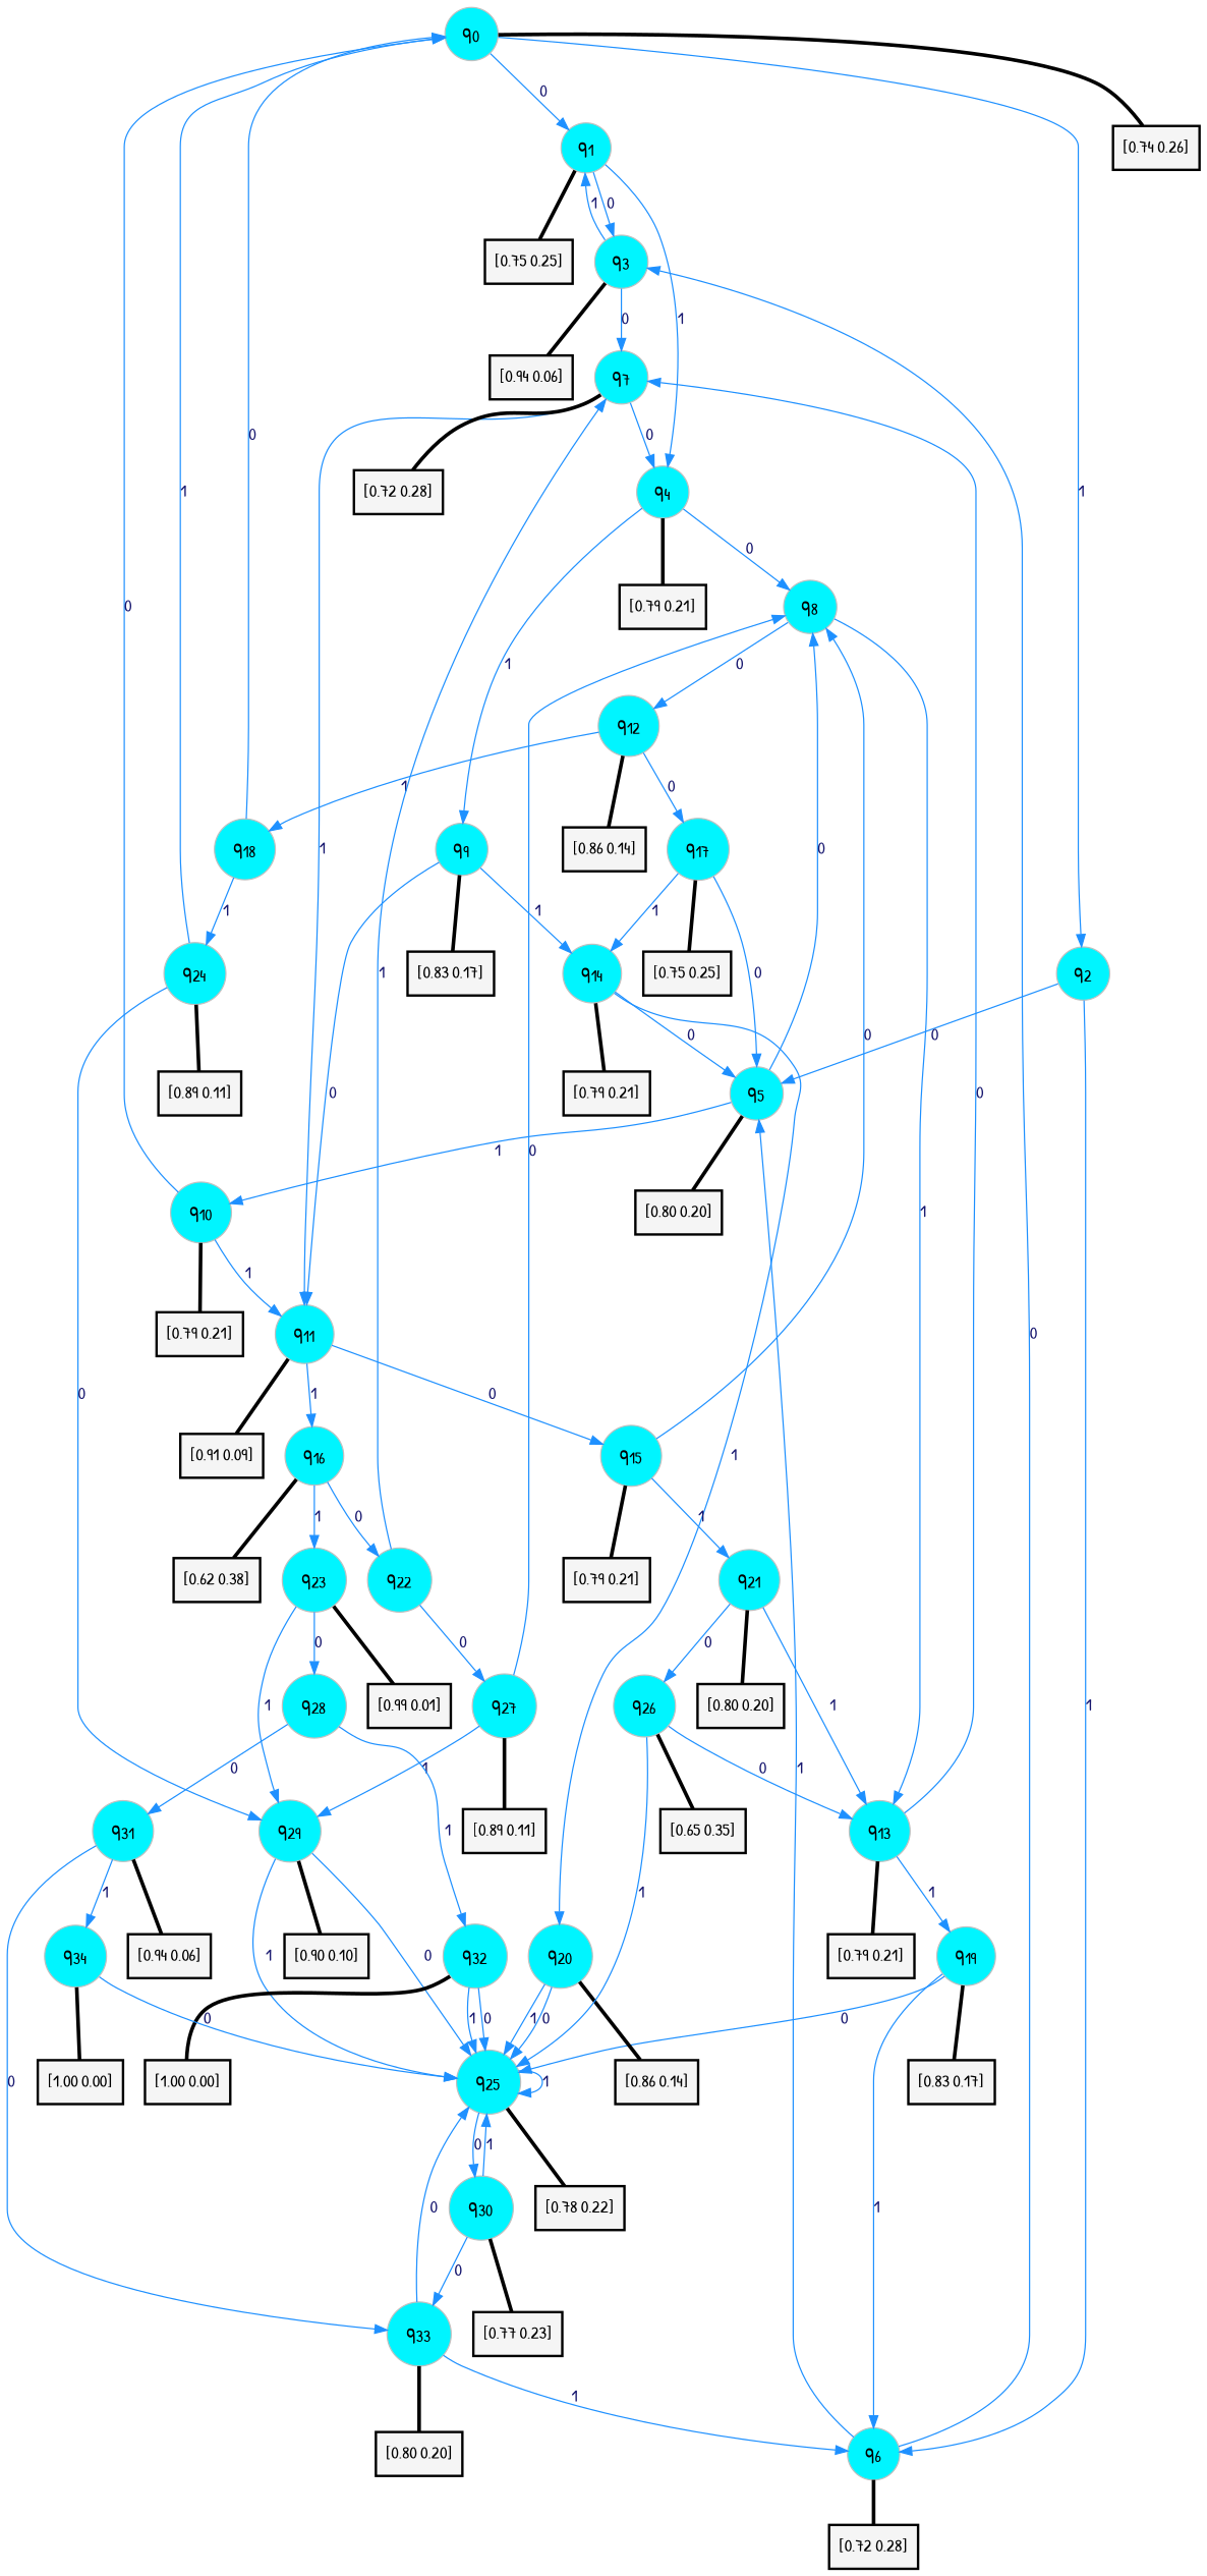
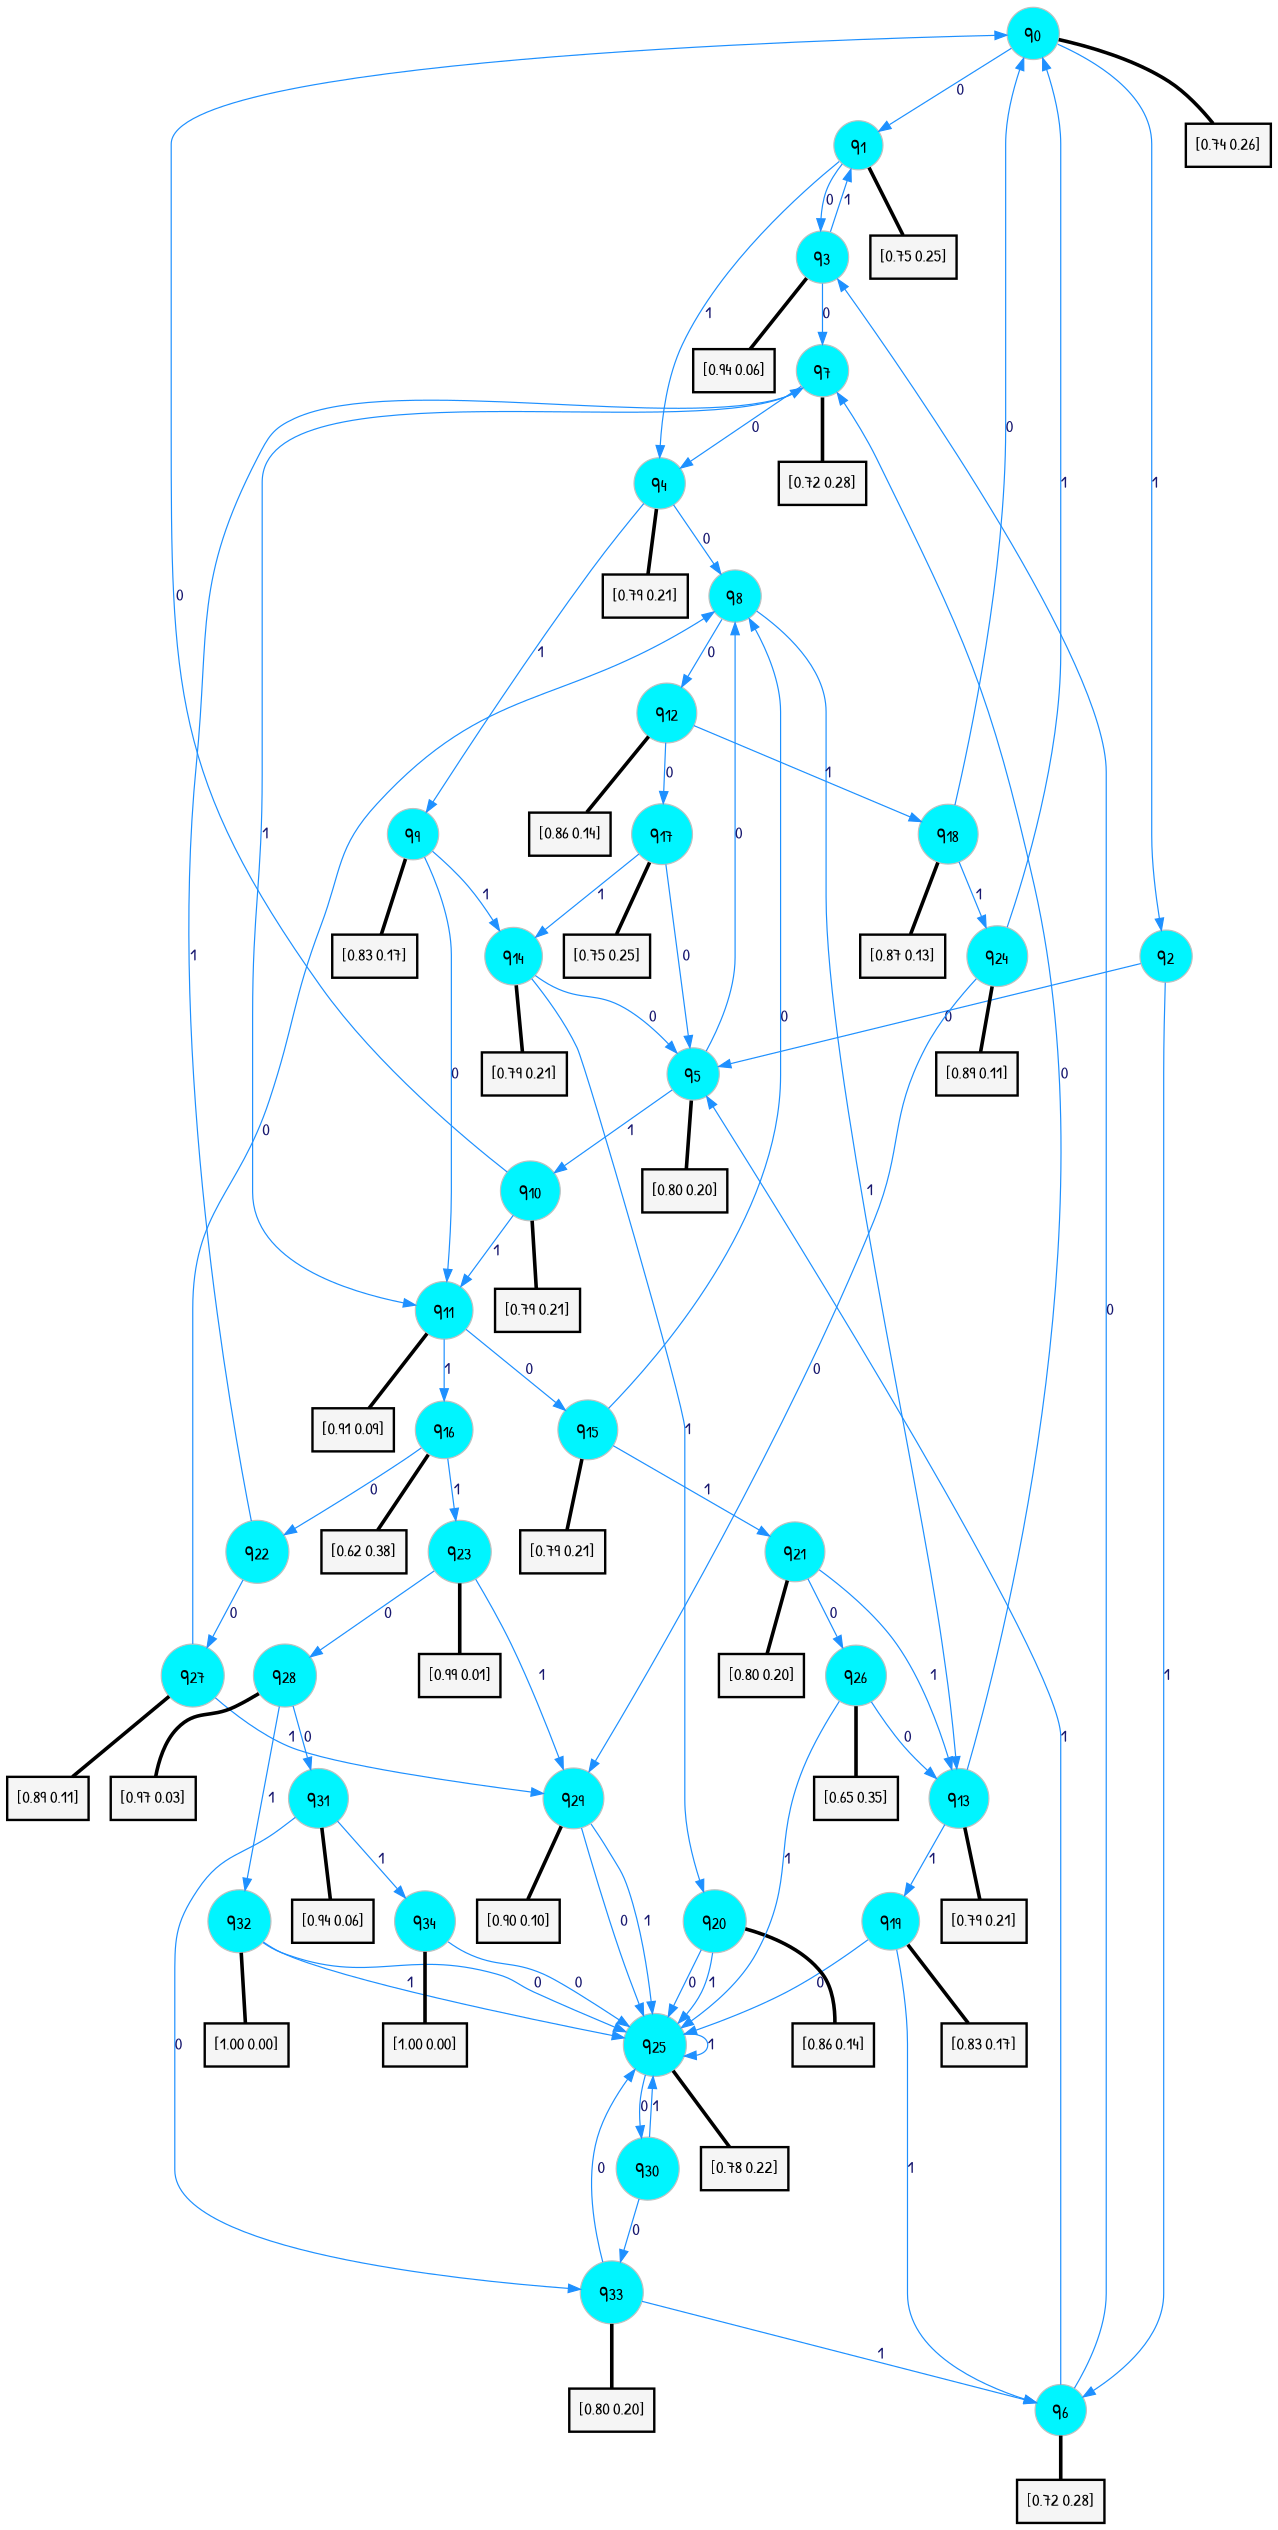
  digraph {
    fontname="Patrick Hand"
    rankdir=TD
    node [color=gray fillcolor=turquoise1 fontcolor=black fontname="Patrick Hand" fontsize=16 fontweight=bold shape=circle style=filled]
    edge [arrowsize=1 color=dodgerblue1 fontcolor=midnightblue fontname="Patrick Hand" fontweight=bold penwidth=1 style=solid weight=20]
    n1 [label=<q<SUB>0</SUB>>]
    n2 [label=<q<SUB>1</SUB>>]
    n3 [label=<q<SUB>2</SUB>>]
    n4 [color=black fillcolor=whitesmoke fontsize=14 label="[0.74 0.26]" penwidth=2 shape=box]
    n5 [label=<q<SUB>3</SUB>>]
    n6 [label=<q<SUB>4</SUB>>]
    n7 [color=black fillcolor=whitesmoke fontsize=14 label="[0.75 0.25]" penwidth=2 shape=box]
    n8 [label=<q<SUB>5</SUB>>]
    n9 [label=<q<SUB>6</SUB>>]
    n10 [label=<q<SUB>7</SUB>>]
    n11 [color=black fillcolor=whitesmoke fontsize=14 label="[0.94 0.06]" penwidth=2 shape=box]
    n12 [label=<q<SUB>8</SUB>>]
    n13 [label=<q<SUB>9</SUB>>]
    n14 [color=black fillcolor=whitesmoke fontsize=14 label="[0.79 0.21]" penwidth=2 shape=box]
    n15 [label=<q<SUB>10</SUB>>]
    n16 [color=black fillcolor=whitesmoke fontsize=14 label="[0.80 0.20]" penwidth=2 shape=box]
    n17 [color=black fillcolor=whitesmoke fontsize=14 label="[0.72 0.28]" penwidth=2 shape=box]
    n18 [label=<q<SUB>11</SUB>>]
    n19 [color=black fillcolor=whitesmoke fontsize=14 label="[0.72 0.28]" penwidth=2 shape=box]
    n20 [label=<q<SUB>12</SUB>>]
    n21 [label=<q<SUB>13</SUB>>]
    n22 [label=<q<SUB>14</SUB>>]
    n23 [color=black fillcolor=whitesmoke fontsize=14 label="[0.83 0.17]" penwidth=2 shape=box]
    n24 [color=black fillcolor=whitesmoke fontsize=14 label="[0.79 0.21]" penwidth=2 shape=box]
    n25 [label=<q<SUB>15</SUB>>]
    n26 [label=<q<SUB>16</SUB>>]
    n27 [color=black fillcolor=whitesmoke fontsize=14 label="[0.91 0.09]" penwidth=2 shape=box]
    n28 [label=<q<SUB>17</SUB>>]
    n29 [label=<q<SUB>18</SUB>>]
    n30 [color=black fillcolor=whitesmoke fontsize=14 label="[0.86 0.14]" penwidth=2 shape=box]
    n31 [label=<q<SUB>19</SUB>>]
    n32 [color=black fillcolor=whitesmoke fontsize=14 label="[0.79 0.21]" penwidth=2 shape=box]
    n33 [label=<q<SUB>20</SUB>>]
    n34 [color=black fillcolor=whitesmoke fontsize=14 label="[0.79 0.21]" penwidth=2 shape=box]
    n35 [label=<q<SUB>21</SUB>>]
    n36 [color=black fillcolor=whitesmoke fontsize=14 label="[0.79 0.21]" penwidth=2 shape=box]
    n37 [label=<q<SUB>22</SUB>>]
    n38 [label=<q<SUB>23</SUB>>]
    n39 [color=black fillcolor=whitesmoke fontsize=14 label="[0.62 0.38]" penwidth=2 shape=box]
    n40 [color=black fillcolor=whitesmoke fontsize=14 label="[0.75 0.25]" penwidth=2 shape=box]
    n41 [label=<q<SUB>24</SUB>>]
+   n42 [color=black fillcolor=whitesmoke fontsize=14 label="[0.87 0.13]" penwidth=2 shape=box]
    n43 [label=<q<SUB>25</SUB>>]
    n44 [color=black fillcolor=whitesmoke fontsize=14 label="[0.83 0.17]" penwidth=2 shape=box]
    n45 [color=black fillcolor=whitesmoke fontsize=14 label="[0.86 0.14]" penwidth=2 shape=box]
    n46 [label=<q<SUB>26</SUB>>]
    n47 [color=black fillcolor=whitesmoke fontsize=14 label="[0.80 0.20]" penwidth=2 shape=box]
    n48 [label=<q<SUB>27</SUB>>]
    n49 [label=<q<SUB>28</SUB>>]
    n50 [label=<q<SUB>29</SUB>>]
    n51 [color=black fillcolor=whitesmoke fontsize=14 label="[0.99 0.01]" penwidth=2 shape=box]
    n52 [color=black fillcolor=whitesmoke fontsize=14 label="[0.89 0.11]" penwidth=2 shape=box]
    n53 [label=<q<SUB>30</SUB>>]
    n54 [color=black fillcolor=whitesmoke fontsize=14 label="[0.78 0.22]" penwidth=2 shape=box]
    n55 [color=black fillcolor=whitesmoke fontsize=14 label="[0.65 0.35]" penwidth=2 shape=box]
    n56 [color=black fillcolor=whitesmoke fontsize=14 label="[0.89 0.11]" penwidth=2 shape=box]
    n57 [label=<q<SUB>31</SUB>>]
    n58 [label=<q<SUB>32</SUB>>]
+   n59 [color=black fillcolor=whitesmoke fontsize=14 label="[0.97 0.03]" penwidth=2 shape=box]
    n60 [color=black fillcolor=whitesmoke fontsize=14 label="[0.90 0.10]" penwidth=2 shape=box]
    n61 [label=<q<SUB>33</SUB>>]
-   n62 [color=black fillcolor=whitesmoke fontsize=14 label="[0.77 0.23]" penwidth=2 shape=box]
    n63 [label=<q<SUB>34</SUB>>]
    n64 [color=black fillcolor=whitesmoke fontsize=14 label="[0.94 0.06]" penwidth=2 shape=box]
    n65 [color=black fillcolor=whitesmoke fontsize=14 label="[1.00 0.00]" penwidth=2 shape=box]
    n66 [color=black fillcolor=whitesmoke fontsize=14 label="[0.80 0.20]" penwidth=2 shape=box]
    n67 [color=black fillcolor=whitesmoke fontsize=14 label="[1.00 0.00]" penwidth=2 shape=box]
    n1 -> n2 [label=0]
    n1 -> n3 [label=1]
    n1 -> n4 [arrowhead=none color=black penwidth=3]
    n2 -> n5 [label=0]
    n2 -> n6 [label=1]
    n2 -> n7 [arrowhead=none color=black penwidth=3]
    n3 -> n8 [label=0]
    n3 -> n9 [label=1]
    n5 -> n2 [label=1]
    n5 -> n10 [label=0]
    n5 -> n11 [arrowhead=none color=black penwidth=3]
    n6 -> n12 [label=0]
    n6 -> n13 [label=1]
    n6 -> n14 [arrowhead=none color=black penwidth=3]
    n8 -> n12 [label=0]
    n8 -> n15 [label=1]
    n8 -> n16 [arrowhead=none color=black penwidth=3]
    n9 -> n5 [label=0]
    n9 -> n8 [label=1]
    n9 -> n17 [arrowhead=none color=black penwidth=3]
    n10 -> n6 [label=0]
    n10 -> n18 [label=1]
    n10 -> n19 [arrowhead=none color=black penwidth=3]
    n12 -> n20 [label=0]
    n12 -> n21 [label=1]
    n13 -> n18 [label=0]
    n13 -> n22 [label=1]
    n13 -> n23 [arrowhead=none color=black penwidth=3]
    n15 -> n1 [label=0]
    n15 -> n18 [label=1]
    n15 -> n24 [arrowhead=none color=black penwidth=3]
    n18 -> n25 [label=0]
    n18 -> n26 [label=1]
    n18 -> n27 [arrowhead=none color=black penwidth=3]
    n20 -> n28 [label=0]
    n20 -> n29 [label=1]
    n20 -> n30 [arrowhead=none color=black penwidth=3]
    n21 -> n10 [label=0]
    n21 -> n31 [label=1]
    n21 -> n32 [arrowhead=none color=black penwidth=3]
    n22 -> n8 [label=0]
    n22 -> n33 [label=1]
    n22 -> n34 [arrowhead=none color=black penwidth=3]
    n25 -> n12 [label=0]
    n25 -> n35 [label=1]
    n25 -> n36 [arrowhead=none color=black penwidth=3]
    n26 -> n37 [label=0]
    n26 -> n38 [label=1]
    n26 -> n39 [arrowhead=none color=black penwidth=3]
    n28 -> n8 [label=0]
    n28 -> n22 [label=1]
    n28 -> n40 [arrowhead=none color=black penwidth=3]
    n29 -> n1 [label=0]
    n29 -> n41 [label=1]
+   n29 -> n42 [arrowhead=none color=black penwidth=3]
    n31 -> n9 [label=1]
    n31 -> n43 [label=0]
    n31 -> n44 [arrowhead=none color=black penwidth=3]
    n33 -> n43 [label=0]
    n33 -> n43 [label=1]
    n33 -> n45 [arrowhead=none color=black penwidth=3]
    n35 -> n21 [label=1]
    n35 -> n46 [label=0]
    n35 -> n47 [arrowhead=none color=black penwidth=3]
    n37 -> n10 [label=1]
    n37 -> n48 [label=0]
    n38 -> n49 [label=0]
    n38 -> n50 [label=1]
    n38 -> n51 [arrowhead=none color=black penwidth=3]
    n41 -> n1 [label=1]
    n41 -> n50 [label=0]
    n41 -> n52 [arrowhead=none color=black penwidth=3]
    n43 -> n43 [label=1]
    n43 -> n53 [label=0]
    n43 -> n54 [arrowhead=none color=black penwidth=3]
    n46 -> n21 [label=0]
    n46 -> n43 [label=1]
    n46 -> n55 [arrowhead=none color=black penwidth=3]
    n48 -> n12 [label=0]
    n48 -> n50 [label=1]
    n48 -> n56 [arrowhead=none color=black penwidth=3]
    n49 -> n57 [label=0]
    n49 -> n58 [label=1]
+   n49 -> n59 [arrowhead=none color=black penwidth=3]
    n50 -> n43 [label=0]
    n50 -> n43 [label=1]
    n50 -> n60 [arrowhead=none color=black penwidth=3]
    n53 -> n43 [label=1]
    n53 -> n61 [label=0]
-   n53 -> n62 [arrowhead=none color=black penwidth=3]
    n57 -> n61 [label=0]
    n57 -> n63 [label=1]
    n57 -> n64 [arrowhead=none color=black penwidth=3]
    n58 -> n43 [label=0]
    n58 -> n43 [label=1]
    n58 -> n65 [arrowhead=none color=black penwidth=3]
    n61 -> n9 [label=1]
    n61 -> n43 [label=0]
    n61 -> n66 [arrowhead=none color=black penwidth=3]
    n63 -> n43 [label=0]
    n63 -> n67 [arrowhead=none color=black penwidth=3]
  }
